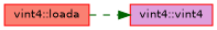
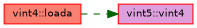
  digraph {
    rankdir=LR
    node [color=red fontname=Helvetica fontsize=10 shape=box style=filled]
    n1 [fillcolor=salmon fontcolor=black height=0.2 label="vint4::loada" width=0.4]
-   n2 [fillcolor=plum height=0.2 label="vint4::vint4" width=0.4]
+   n2 [fillcolor=plum height=0.2 label="vint5::vint4" width=0.4]
    n1 -> n2 [color=darkgreen fontname=Helvetica fontsize=10 labelfontname=Helvetica labelfontsize=10 style=dashed]
  }
